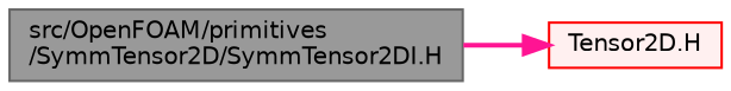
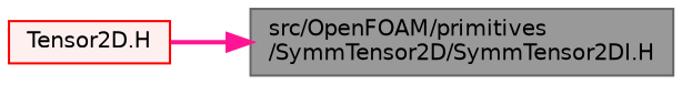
  digraph {
    rankdir=LR
    node [fontname=Helvetica fontsize=10 shape=box style=filled]
    n1 [color=gray40 fillcolor=grey60 fontcolor=black height=0.2 label="src/OpenFOAM/primitives\l/SymmTensor2D/SymmTensor2DI.H" width=0.4]
    n2 [color=red fillcolor="#FFF0F0" height=0.2 label="Tensor2D.H" width=0.4]
-   n1 -> n2 [color=deeppink fontname=Helvetica fontsize=10 labelfontname=Helvetica labelfontsize=10 style=bold]
+   n2 -> n1 [color=deeppink fontname=Helvetica fontsize=10 labelfontname=Helvetica labelfontsize=10 style=bold]
  }
